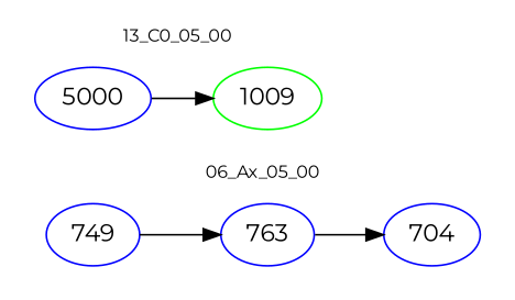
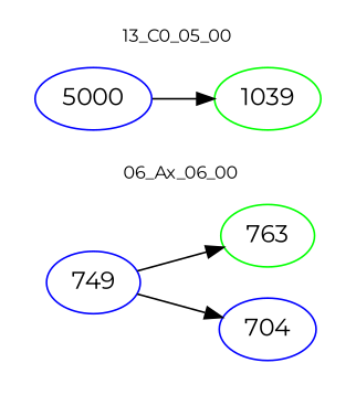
  digraph {
    fontname=Montserrat
    rankdir=LR
    node [color=blue fontname=Montserrat]
    edge [color=black fontname=Montserrat]
    n1 [label=749]
    n2 [label=704]
-   n3 [label=763]
+   n3 [color=green label=763]
    n4 [label=5000]
-   n5 [color=green label=1009]
+   n5 [color=green label=1039]
    subgraph cluster_1 {
      color=white
      fontsize=10
-     label="06_Ax_05_00"
+     label="06_Ax_06_00"
      n1
      n2
      n3
    }
    subgraph cluster_2 {
      color=white
      fontsize=10
      label="13_C0_05_00"
      n4
      n5
    }
-   n3 -> n2
+   n1 -> n2
    n1 -> n3
    n4 -> n5
  }
